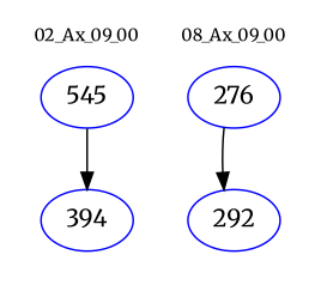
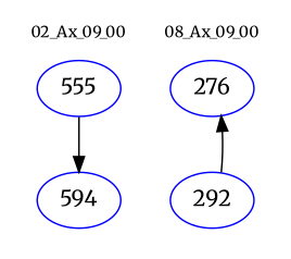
  digraph {
    fontname=Merriweather
    node [color=blue fontname=Merriweather]
    edge [color=black fontname=Merriweather]
-   n1 [label=545]
-   n2 [label=394]
+   n1 [label=555]
+   n2 [label=594]
    n3 [label=276]
    n4 [label=292]
    subgraph cluster_1 {
      color=white
      fontsize=10
      label="02_Ax_09_00"
      n1
      n2
    }
    subgraph cluster_2 {
      color=white
      fontsize=10
      label="08_Ax_09_00"
      n3
      n4
    }
    n1 -> n2
-   n3 -> n4
+   n4 -> n3
  }
